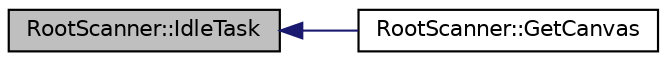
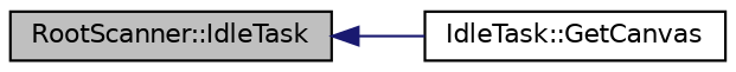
  digraph {
    rankdir=LR
    node [color=black fontname=Helvetica fontsize=10 shape=record style=filled]
    n1 [fillcolor=grey75 fontcolor=black height=0.2 label="RootScanner::IdleTask" width=0.4]
-   n2 [fillcolor=white height=0.2 label="RootScanner::GetCanvas" width=0.4]
+   n2 [fillcolor=white height=0.2 label="IdleTask::GetCanvas" width=0.4]
    n1 -> n2 [color=midnightblue dir=back fontname=Helvetica fontsize=10 labelfontname=Helvetica labelfontsize=10 style=solid]
  }
